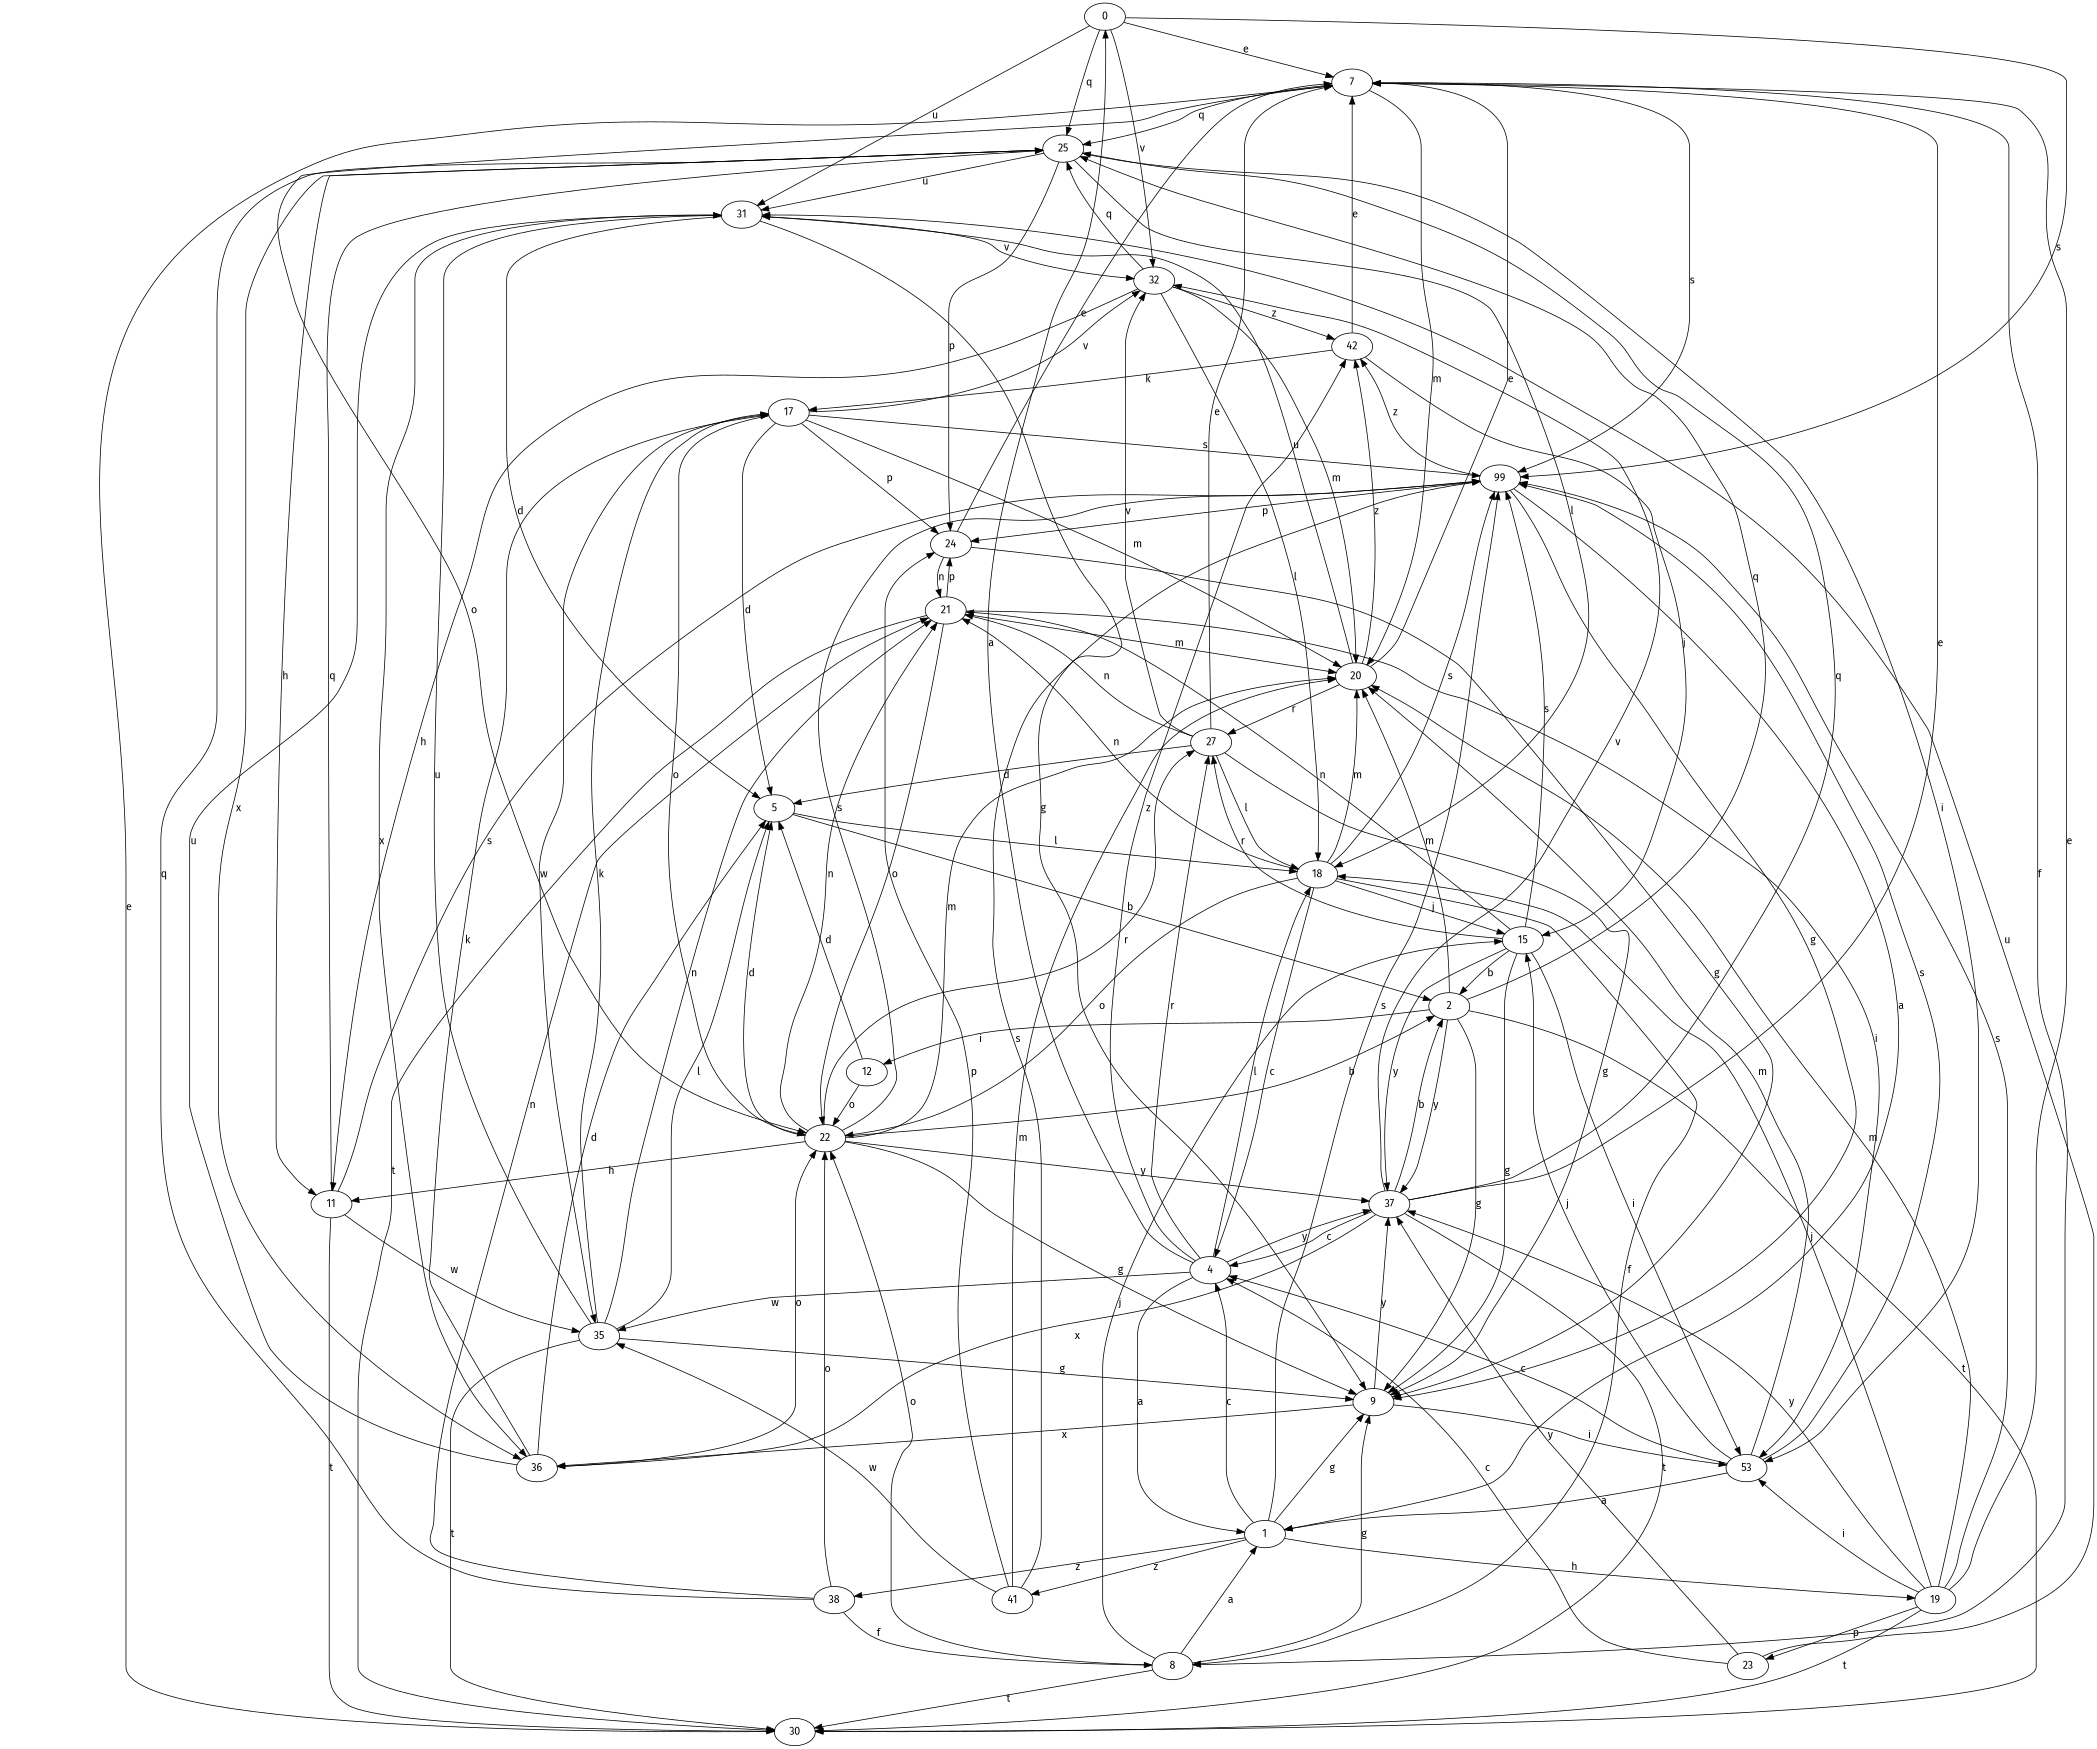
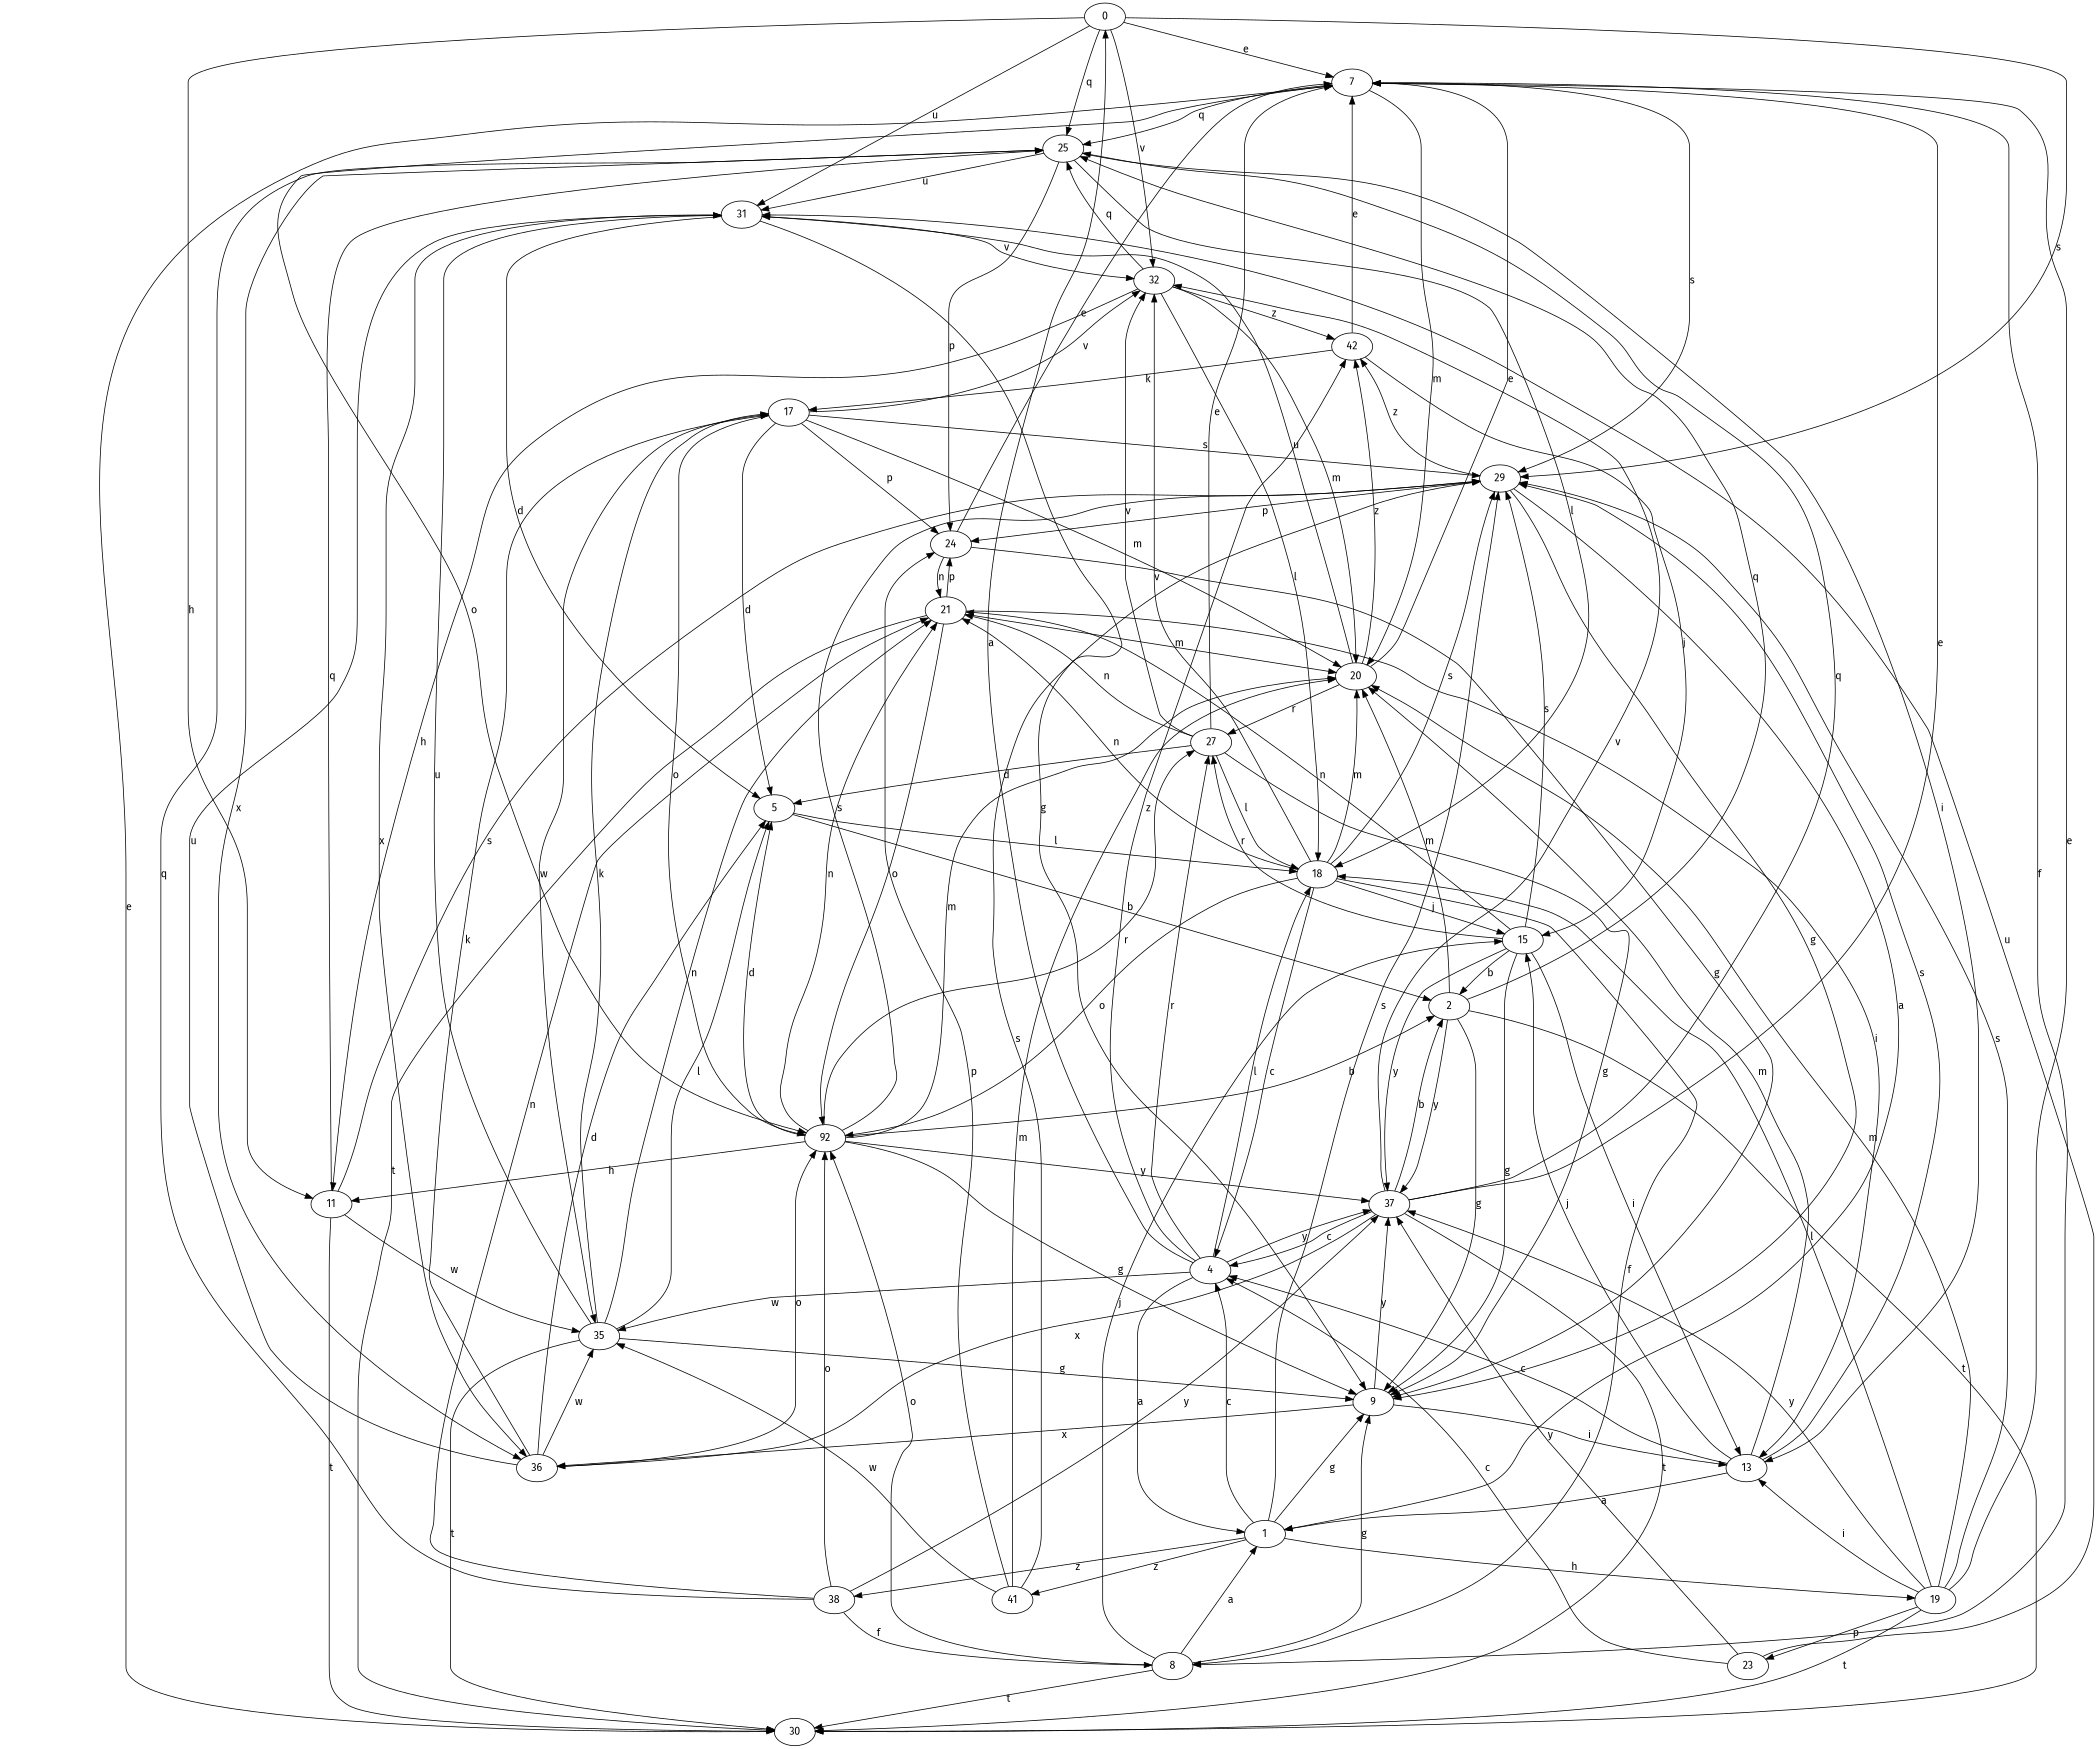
  strict digraph {
    fontname="Fira Sans"
    node [fontname="Fira Sans"]
    edge [fontname="Fira Sans"]
    0
    7
    25
-   29 [label=99]
+   29
    31
    32
    20
    8
-   22
+   22 [label=92]
    18
-   13 [label=53]
+   13
    36
    11
    24
    1
    9
    42
    5
    4
    n20 [label=19]
    38
    41
    37
    27
    35
    30
    23
    21
    2
-   12
    15
    17
    0 -> 7 [label=e]
    0 -> 25 [label=q]
    0 -> 29 [label=s]
    0 -> 31 [label=u]
    0 -> 32 [label=v]
    7 -> 25 [label=q]
    7 -> 29 [label=s]
    7 -> 20 [label=m]
    7 -> 8 [label=f]
    7 -> 22 [label=o]
    25 -> 31 [label=u]
    25 -> 18 [label=l]
    25 -> 13 [label=i]
    25 -> 36 [label=x]
-   25 -> 11 [label=h]
+   0 -> 11 [label=h]
    25 -> 24 [label=p]
    29 -> 24 [label=p]
    29 -> 1 [label=a]
    29 -> 9 [label=g]
    29 -> 42 [label=z]
    31 -> 32 [label=v]
    31 -> 36 [label=x]
    31 -> 9 [label=g]
    31 -> 5 [label=d]
    32 -> 25 [label=q]
    32 -> 20 [label=m]
    32 -> 18 [label=l]
    32 -> 11 [label=h]
    32 -> 42 [label=z]
    20 -> 7 [label=e]
    20 -> 31 [label=u]
    20 -> 42 [label=z]
    20 -> 27 [label=r]
    8 -> 22 [label=o]
    8 -> 1 [label=a]
    8 -> 9 [label=g]
    8 -> 30 [label=t]
    8 -> 15 [label=j]
    22 -> 29 [label=s]
    22 -> 20 [label=m]
    22 -> 11 [label=h]
    22 -> 9 [label=g]
    22 -> 5 [label=d]
    22 -> 37 [label=y]
    22 -> 27 [label=r]
    22 -> 21 [label=n]
    22 -> 2 [label=b]
    18 -> 29 [label=s]
+   18 -> 32 [label=v]
    18 -> 20 [label=m]
    18 -> 8 [label=f]
    18 -> 22 [label=o]
    18 -> 4 [label=c]
    18 -> 21 [label=n]
    18 -> 15 [label=j]
    13 -> 29 [label=s]
    13 -> 20 [label=m]
    13 -> 1 [label=a]
    13 -> 4 [label=c]
    13 -> 15 [label=j]
    36 -> 31 [label=u]
    36 -> 22 [label=o]
    36 -> 5 [label=d]
+   36 -> 35 [label=w]
    36 -> 17 [label=k]
    11 -> 25 [label=q]
    11 -> 29 [label=s]
    11 -> 35 [label=w]
    11 -> 30 [label=t]
    24 -> 7 [label=e]
    24 -> 9 [label=g]
    24 -> 21 [label=n]
    1 -> 29 [label=s]
    1 -> 9 [label=g]
    1 -> 4 [label=c]
    1 -> n20 [label=h]
    1 -> 38 [label=z]
    1 -> 41 [label=z]
    9 -> 13 [label=i]
    9 -> 36 [label=x]
    9 -> 37 [label=y]
    42 -> 7 [label=e]
    42 -> 15 [label=j]
    42 -> 17 [label=k]
    5 -> 18 [label=l]
    5 -> 2 [label=b]
    4 -> 0 [label=a]
    4 -> 18 [label=l]
    4 -> 1 [label=a]
    4 -> 42 [label=z]
    4 -> 37 [label=y]
    4 -> 27 [label=r]
    4 -> 35 [label=w]
    n20 -> 7 [label=e]
    n20 -> 29 [label=s]
    n20 -> 20 [label=m]
-   n20 -> 18 [label=j]
+   n20 -> 18 [label=l]
    n20 -> 13 [label=i]
    n20 -> 37 [label=y]
    n20 -> 30 [label=t]
    n20 -> 23 [label=p]
    38 -> 25 [label=q]
    38 -> 8 [label=f]
    38 -> 22 [label=o]
+   38 -> 37 [label=y]
    38 -> 21 [label=n]
    41 -> 29 [label=s]
    41 -> 20 [label=m]
    41 -> 24 [label=p]
    41 -> 35 [label=w]
    37 -> 7 [label=e]
    37 -> 25 [label=q]
    37 -> 32 [label=v]
    37 -> 36 [label=x]
    37 -> 4 [label=c]
    37 -> 30 [label=t]
    37 -> 2 [label=b]
    27 -> 7 [label=e]
    27 -> 32 [label=v]
    27 -> 18 [label=l]
    27 -> 9 [label=g]
    27 -> 5 [label=d]
    27 -> 21 [label=n]
    35 -> 31 [label=u]
    35 -> 9 [label=g]
    35 -> 5 [label=l]
    35 -> 30 [label=t]
    35 -> 21 [label=n]
    35 -> 17 [label=k]
    30 -> 7 [label=e]
    23 -> 31 [label=u]
    23 -> 4 [label=c]
    23 -> 37 [label=y]
    21 -> 20 [label=m]
    21 -> 22 [label=o]
    21 -> 13 [label=i]
    21 -> 24 [label=p]
    21 -> 30 [label=t]
    2 -> 25 [label=q]
    2 -> 20 [label=m]
    2 -> 9 [label=g]
    2 -> 37 [label=y]
    2 -> 30 [label=t]
-   2 -> 12 [label=i]
-   12 -> 22 [label=o]
-   12 -> 5 [label=d]
    15 -> 29 [label=s]
    15 -> 13 [label=i]
    15 -> 9 [label=g]
    15 -> 37 [label=y]
    15 -> 27 [label=r]
    15 -> 21 [label=n]
    15 -> 2 [label=b]
    17 -> 29 [label=s]
    17 -> 32 [label=v]
    17 -> 20 [label=m]
    17 -> 22 [label=o]
    17 -> 24 [label=p]
    17 -> 5 [label=d]
    17 -> 35 [label=w]
  }
